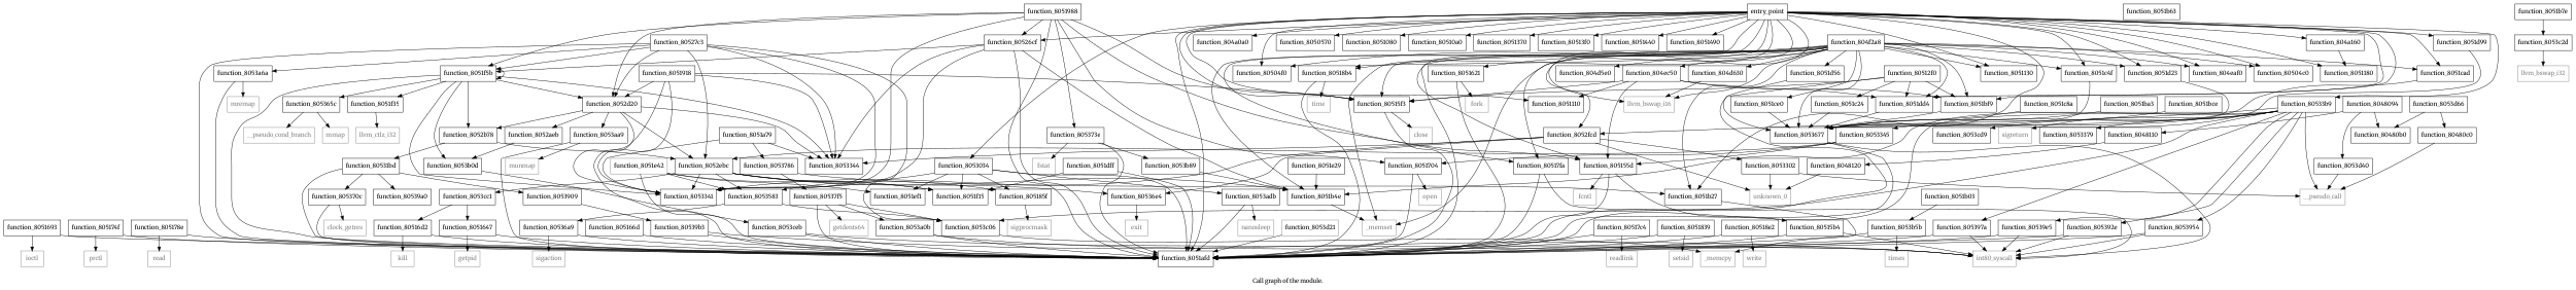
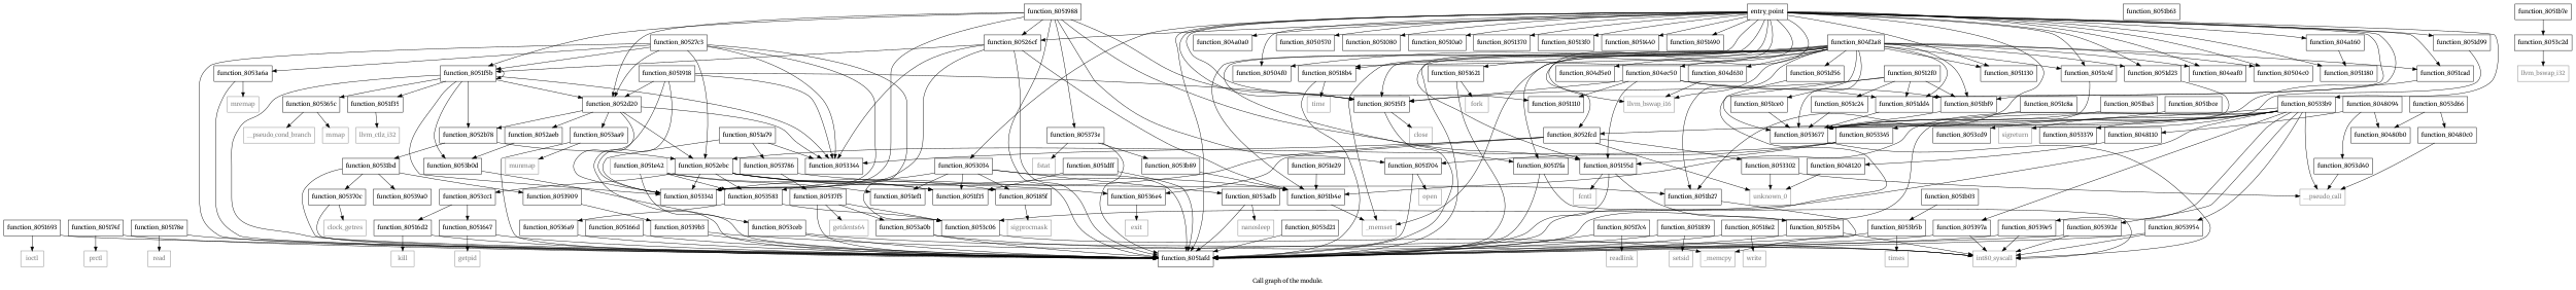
  digraph {
    fontname=Merriweather
    label="Call graph of the module."
    node [fontname=Merriweather shape=record]
    edge [fontname=Merriweather]
    n1 [label="{function_805166d}"]
    n2 [label="{function_8051afd}"]
    n3 [label="{function_80516d2}"]
    n4 [color=gray50 fontcolor=gray50 label="{kill}"]
    n5 [label="{function_8051693}"]
    n6 [color=gray50 fontcolor=gray50 label="{ioctl}"]
    n7 [label="{function_8051b4e}"]
    n8 [color=gray50 fontcolor=gray50 label="{_memset}"]
    n9 [label="{function_8051ef1}"]
    n10 [label="{function_8051b63}"]
    n11 [label="{function_8051f15}"]
    n12 [label="{function_8051b7e}"]
    n13 [label="{function_8053c2d}"]
    n14 [color=gray50 fontcolor=gray50 label="{llvm_bswap_i32}"]
    n15 [label="{function_8051f35}"]
    n16 [color=gray50 fontcolor=gray50 label="{llvm_ctlz_i32}"]
    n17 [label="{function_8051ba3}"]
    n18 [label="{function_8053677}"]
    n19 [color=gray50 fontcolor=gray50 label="{int80_syscall}"]
    n20 [label="{function_8051f5b}"]
    n21 [label="{function_8052b78}"]
    n22 [label="{function_8052d20}"]
    n23 [label="{function_8053344}"]
    n24 [label="{function_8053341}"]
    n25 [label="{function_805365c}"]
    n26 [label="{function_8053b0d}"]
    n27 [label="{function_8052ebc}"]
    n28 [label="{function_80531bd}"]
    n29 [label="{function_8052aeb}"]
    n30 [label="{function_8053aa9}"]
    n31 [color=gray50 fontcolor=gray50 label="{mmap}"]
    n32 [color=gray50 fontcolor=gray50 label="{__pseudo_cond_branch}"]
    n33 [label="{function_8053ceb}"]
    n34 [label="{function_8053345}"]
    n35 [label="{function_8051704}"]
    n36 [label="{function_805155d}"]
    n37 [color=gray50 fontcolor=gray50 label="{open}"]
    n38 [label="{function_805185f}"]
    n39 [label="{function_8053583}"]
    n40 [label="{function_80536e4}"]
    n41 [label="{function_8053cc1}"]
    n42 [color=gray50 fontcolor=gray50 label="{fcntl}"]
    n43 [label="{function_80515b4}"]
    n44 [label="{function_8051bce}"]
    n45 [label="{function_80526cf}"]
    n46 [label="{function_80527c3}"]
    n47 [label="{function_8053a6a}"]
    n48 [label="{function_8053c06}"]
    n49 [color=gray50 fontcolor=gray50 label="{mremap}"]
    n50 [color=gray50 fontcolor=gray50 label="{_memcpy}"]
    n51 [label="{function_8051bf9}"]
    n52 [label="{function_8051c24}"]
    n53 [label="{function_805370c}"]
    n54 [label="{function_8053909}"]
    n55 [label="{function_80539a0}"]
    n56 [label="{function_8051c4f}"]
    n57 [color=gray50 fontcolor=gray50 label="{munmap}"]
    n58 [label="{function_805174f}"]
    n59 [color=gray50 fontcolor=gray50 label="{prctl}"]
    n60 [label="{function_805178e}"]
    n61 [color=gray50 fontcolor=gray50 label="{read}"]
    n62 [label="{function_80517c4}"]
    n63 [color=gray50 fontcolor=gray50 label="{readlink}"]
    n64 [label="{function_80517fa}"]
    n65 [label="{function_8051839}"]
    n66 [color=gray50 fontcolor=gray50 label="{setsid}"]
    n67 [color=gray50 fontcolor=gray50 label="{sigprocmask}"]
    n68 [label="{function_80518b4}"]
    n69 [color=gray50 fontcolor=gray50 label="{time}"]
    n70 [label="{function_80518e2}"]
    n71 [color=gray50 fontcolor=gray50 label="{write}"]
    n72 [label="{function_8051dd4}"]
    n73 [label="{function_8051918}"]
    n74 [label="{function_80515f3}"]
    n75 [color=gray50 fontcolor=gray50 label="{close}"]
    n76 [label="{function_8051988}"]
    n77 [label="{function_805373e}"]
    n78 [label="{function_8053b89}"]
    n79 [color=gray50 fontcolor=gray50 label="{fstat}"]
    n80 [label="{function_8051c8a}"]
    n81 [label="{function_80536a9}"]
    n82 [color=gray50 fontcolor=gray50 label="{exit}"]
    n83 [label="{function_8051647}"]
    n84 [label="{function_8051dff}"]
    n85 [label="{function_8051cad}"]
    n86 [label="{function_8051a79}"]
    n87 [label="{function_8053786}"]
    n88 [label="{function_8051b27}"]
    n89 [label="{function_80537f5}"]
    n90 [label="{function_8053379}"]
    n91 [label="{function_8051e29}"]
    n92 [label="{function_8051ce0}"]
    n93 [label="{function_8052fcd}"]
    n94 [color=gray50 fontcolor=gray50 label="{unknown_0}"]
    n95 [label="{function_8053302}"]
    n96 [color=gray50 fontcolor=gray50 label="{__pseudo_call}"]
    n97 [label="{function_8051d23}"]
    n98 [label="{function_8053034}"]
    n99 [label="{function_8053adb}"]
    n100 [color=gray50 fontcolor=gray50 label="{nanosleep}"]
    n101 [label="{function_8051d56}"]
    n102 [color=gray50 fontcolor=gray50 label="{clock_getres}"]
    n103 [label="{function_80539b3}"]
    n104 [color=gray50 label="{function_8051e42}"]
    n105 [label="{function_8051d99}"]
    n106 [label="{function_8051b03}"]
    n107 [label="{function_8053b5b}"]
    n108 [color=gray50 fontcolor=gray50 label="{times}"]
    n109 [color=gray50 fontcolor=gray50 label="{getpid}"]
    n110 [label="{function_80533b9}"]
    n111 [label="{function_805392e}"]
    n112 [label="{function_8053954}"]
    n113 [label="{function_805397a}"]
    n114 [label="{function_80539e5}"]
    n115 [label="{function_8053cd9}"]
    n116 [color=gray50 fontcolor=gray50 label="{sigreturn}"]
-   n117 [color=gray50 fontcolor=gray50 label="{sigaction}"]
    n118 [label="{function_8053a0b}"]
    n119 [color=gray50 fontcolor=gray50 label="{getdents64}"]
-   n120 [label="{function_8053d21}" color=gray50]
+   n120 [label="{function_8053d21}"]
    n121 [label="{function_8053d40}"]
    n122 [label="{function_8053d66}"]
    n123 [label="{function_80480b0}"]
    n124 [label="{function_80480c0}"]
    n125 [color=gray50 fontcolor=gray50 label="{llvm_bswap_i16}"]
    n126 [color=gray50 fontcolor=gray50 label="{fork}"]
    n127 [label="{function_8048094}"]
    n128 [label="{function_8048110}"]
    n129 [label="{function_8048120}"]
    n130 [label="{entry_point}"]
    n131 [label="{function_804a0a0}"]
    n132 [label="{function_804a160}"]
    n133 [label="{function_804eaf0}"]
    n134 [label="{function_80504c0}"]
    n135 [label="{function_80504f0}"]
    n136 [label="{function_8050570}"]
    n137 [label="{function_8051080}"]
    n138 [label="{function_80510a0}"]
    n139 [label="{function_8051110}"]
    n140 [label="{function_8051130}"]
    n141 [label="{function_8051180}"]
    n142 [label="{function_8051370}"]
    n143 [label="{function_80513f0}"]
    n144 [label="{function_8051440}"]
    n145 [label="{function_8051490}"]
    n146 [label="{function_804d5e0}"]
    n147 [label="{function_804d630}"]
    n148 [label="{function_804ec50}"]
    n149 [label="{function_804f2a8}"]
    n150 [label="{function_8051621}"]
    n151 [label="{function_80512f0}"]
    n1 -> n2
    n3 -> n2
    n3 -> n4
    n5 -> n2
    n5 -> n6
    n7 -> n8
    n12 -> n13
    n13 -> n14
    n15 -> n16
    n17 -> n18
-   n18 -> n2
    n18 -> n19
    n20 -> n2
    n20 -> n15
    n20 -> n20
    n20 -> n21
    n20 -> n22
    n20 -> n23
    n20 -> n24
    n20 -> n25
    n20 -> n26
    n21 -> n27
    n21 -> n28
    n22 -> n21
    n22 -> n23
    n22 -> n24
    n22 -> n27
    n22 -> n29
    n22 -> n30
    n25 -> n31
    n25 -> n32
    n26 -> n33
    n27 -> n7
    n27 -> n11
    n27 -> n24
    n27 -> n38
    n27 -> n39
    n27 -> n40
    n27 -> n41
    n28 -> n2
    n28 -> n53
    n28 -> n54
    n28 -> n55
    n29 -> n26
    n30 -> n2
    n30 -> n57
    n33 -> n2
    n33 -> n19
    n34 -> n27
    n34 -> n35
    n34 -> n36
    n35 -> n2
    n35 -> n37
    n36 -> n2
    n36 -> n42
    n36 -> n43
    n38 -> n67
    n39 -> n48
    n39 -> n81
    n40 -> n82
    n41 -> n3
    n41 -> n83
    n43 -> n2
    n43 -> n19
    n44 -> n18
    n45 -> n2
    n45 -> n7
    n45 -> n20
    n45 -> n23
    n45 -> n24
    n46 -> n2
    n46 -> n20
    n46 -> n22
    n46 -> n23
    n46 -> n24
    n46 -> n27
    n46 -> n47
    n46 -> n48
    n47 -> n2
    n47 -> n49
    n48 -> n50
    n51 -> n18
    n52 -> n18
    n53 -> n2
    n53 -> n102
    n54 -> n103
    n56 -> n18
    n58 -> n2
    n58 -> n59
    n60 -> n2
    n60 -> n61
    n62 -> n2
    n62 -> n63
    n64 -> n2
    n64 -> n19
    n65 -> n2
    n65 -> n66
    n68 -> n2
    n68 -> n69
    n70 -> n2
    n70 -> n71
    n72 -> n18
    n73 -> n2
    n73 -> n22
    n73 -> n23
    n73 -> n24
    n73 -> n74
    n74 -> n2
    n74 -> n75
    n76 -> n2
    n76 -> n20
    n76 -> n22
    n76 -> n24
    n76 -> n35
    n76 -> n36
    n76 -> n45
    n76 -> n74
    n76 -> n77
    n77 -> n2
    n77 -> n78
    n77 -> n79
    n78 -> n7
    n80 -> n18
    n81 -> n2
-   n81 -> n117
    n83 -> n2
    n83 -> n109
    n84 -> n2
    n84 -> n11
    n85 -> n18
    n86 -> n23
    n86 -> n24
    n86 -> n87
    n87 -> n88
    n87 -> n89
    n88 -> n50
    n89 -> n2
    n89 -> n48
    n89 -> n118
    n89 -> n119
    n91 -> n7
    n92 -> n18
    n93 -> n23
    n93 -> n24
    n93 -> n40
    n93 -> n94
    n93 -> n95
    n95 -> n94
    n95 -> n96
    n97 -> n18
    n98 -> n2
    n98 -> n9
    n98 -> n11
    n98 -> n38
    n98 -> n39
    n98 -> n99
    n99 -> n2
    n99 -> n100
    n101 -> n18
    n103 -> n2
    n103 -> n19
    n104 -> n2
    n104 -> n9
    n104 -> n11
    n104 -> n39
    n105 -> n18
    n106 -> n107
    n107 -> n2
    n107 -> n108
    n110 -> n2
    n110 -> n7
    n110 -> n34
    n110 -> n48
    n110 -> n90
    n110 -> n93
    n110 -> n96
    n110 -> n111
    n110 -> n112
    n110 -> n113
    n110 -> n114
    n110 -> n115
    n110 -> n116
    n111 -> n2
    n111 -> n19
    n112 -> n2
    n112 -> n19
    n113 -> n2
    n113 -> n19
    n114 -> n2
    n114 -> n19
    n118 -> n2
    n118 -> n19
    n120 -> n2
    n121 -> n96
    n122 -> n123
    n122 -> n124
    n124 -> n96
    n127 -> n121
    n127 -> n123
    n127 -> n128
    n128 -> n129
    n129 -> n94
    n130 -> n2
    n130 -> n7
    n130 -> n8
    n130 -> n36
    n130 -> n45
    n130 -> n51
    n130 -> n56
    n130 -> n64
    n130 -> n68
    n130 -> n72
    n130 -> n74
    n130 -> n85
    n130 -> n88
    n130 -> n97
    n130 -> n98
    n130 -> n105
    n130 -> n110
    n130 -> n125
    n130 -> n131
    n130 -> n132
    n130 -> n133
    n130 -> n134
    n130 -> n135
    n130 -> n136
    n130 -> n137
    n130 -> n138
    n130 -> n139
    n130 -> n140
    n130 -> n141
    n130 -> n142
    n130 -> n143
    n130 -> n144
    n130 -> n145
    n132 -> n141
    n147 -> n125
    n148 -> n36
    n148 -> n51
    n148 -> n72
    n148 -> n74
    n148 -> n139
    n149 -> n2
    n149 -> n8
    n149 -> n18
    n149 -> n51
    n149 -> n56
    n149 -> n64
    n149 -> n68
    n149 -> n72
    n149 -> n74
    n149 -> n85
    n149 -> n88
    n149 -> n92
    n149 -> n93
    n149 -> n97
    n149 -> n101
    n149 -> n125
    n149 -> n133
    n149 -> n134
    n149 -> n135
    n149 -> n140
    n149 -> n146
    n149 -> n147
    n149 -> n148
    n149 -> n150
    n150 -> n2
    n150 -> n126
    n151 -> n2
    n151 -> n51
    n151 -> n52
    n151 -> n72
    n151 -> n74
  }
